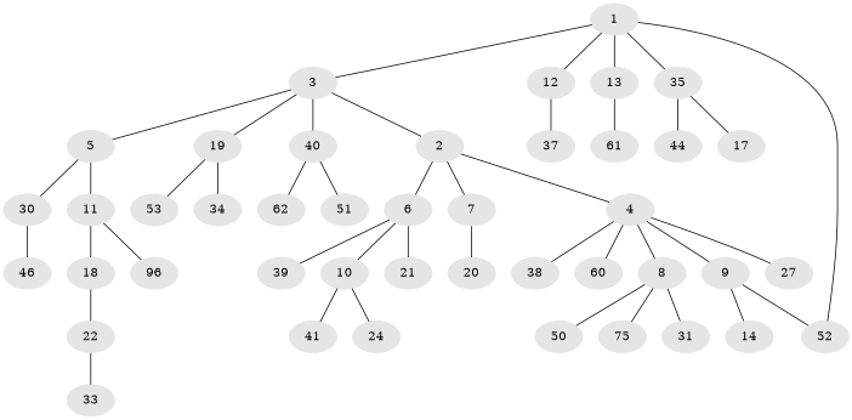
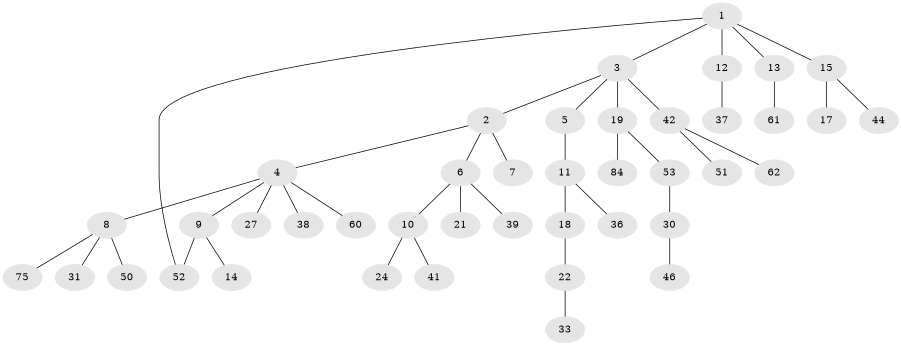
  graph {
    node [color=gray90 style=filled]
    1
    3
    12
    13
-   15 [super="+23" label=35]
+   15 [super="+23"]
    52
    2
    4
    6
    7 [super="+32"]
    5
    19 [super="+42"]
-   40 [super="+44"]
+   40 [super="+44" label=42]
    37
    61
    17 [super="+49"]
    n17 [label=44 super="+55"]
    8 [super="+16+45"]
    9
    27
    38
    60
    10
    21
    39
-   20
    11 [super="+35+26"]
    30
-   34
+   34 [label=84]
    53
    51 [super="+56"]
    62
    n33 [label=75 super="+28"]
    31
    50
    14
    18 [super="+48+54"]
-   36 [label=96]
+   36
    46
    24
    41
    22
    33
    1 -- 3
    1 -- 12
    1 -- 13
    1 -- 15
    1 -- 52
    3 -- 2
    3 -- 5
    3 -- 19
    3 -- 40
    12 -- 37
    13 -- 61
    15 -- 17
    15 -- n17
    2 -- 4
    2 -- 6
    2 -- 7
    4 -- 8
    4 -- 9
    4 -- 27
    4 -- 38
    4 -- 60
    6 -- 10
    6 -- 21
    6 -- 39
-   7 -- 20
    5 -- 11
-   5 -- 30
+   53 -- 30
    19 -- 34
    19 -- 53
    40 -- 51
    40 -- 62
    8 -- n33
    8 -- 31
    8 -- 50
    9 -- 52
    9 -- 14
    10 -- 24
    10 -- 41
    11 -- 18
    11 -- 36
    30 -- 46
    18 -- 22
    22 -- 33
  }
